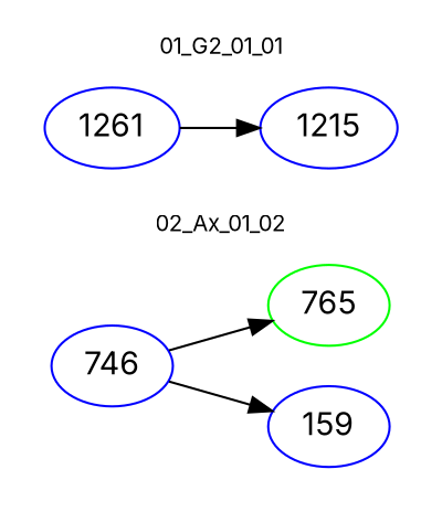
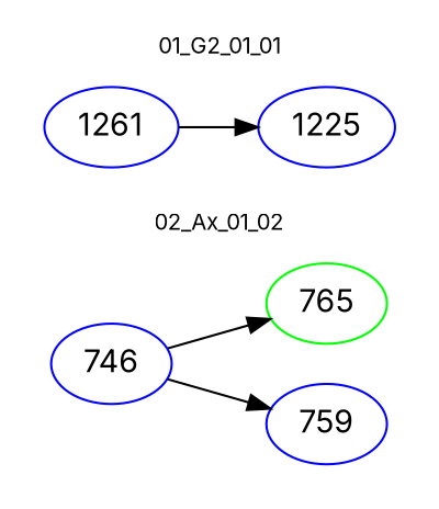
  digraph {
    fontname=Inter
    rankdir=LR
    node [color=blue fontname=Inter]
    edge [color=black fontname=Inter]
-   n1 [label=159]
+   n1 [label=759]
    n2 [label=746]
    n3 [color=green label=765]
    n4 [label=1261]
-   n5 [label=1215]
+   n5 [label=1225]
    subgraph cluster_1 {
      color=white
      fontsize=10
      label="02_Ax_01_02"
      n1
      n2
      n3
    }
    subgraph cluster_2 {
      color=white
      fontsize=10
      label="01_G2_01_01"
      n4
      n5
    }
    n2 -> n1
    n2 -> n3
    n4 -> n5
  }
